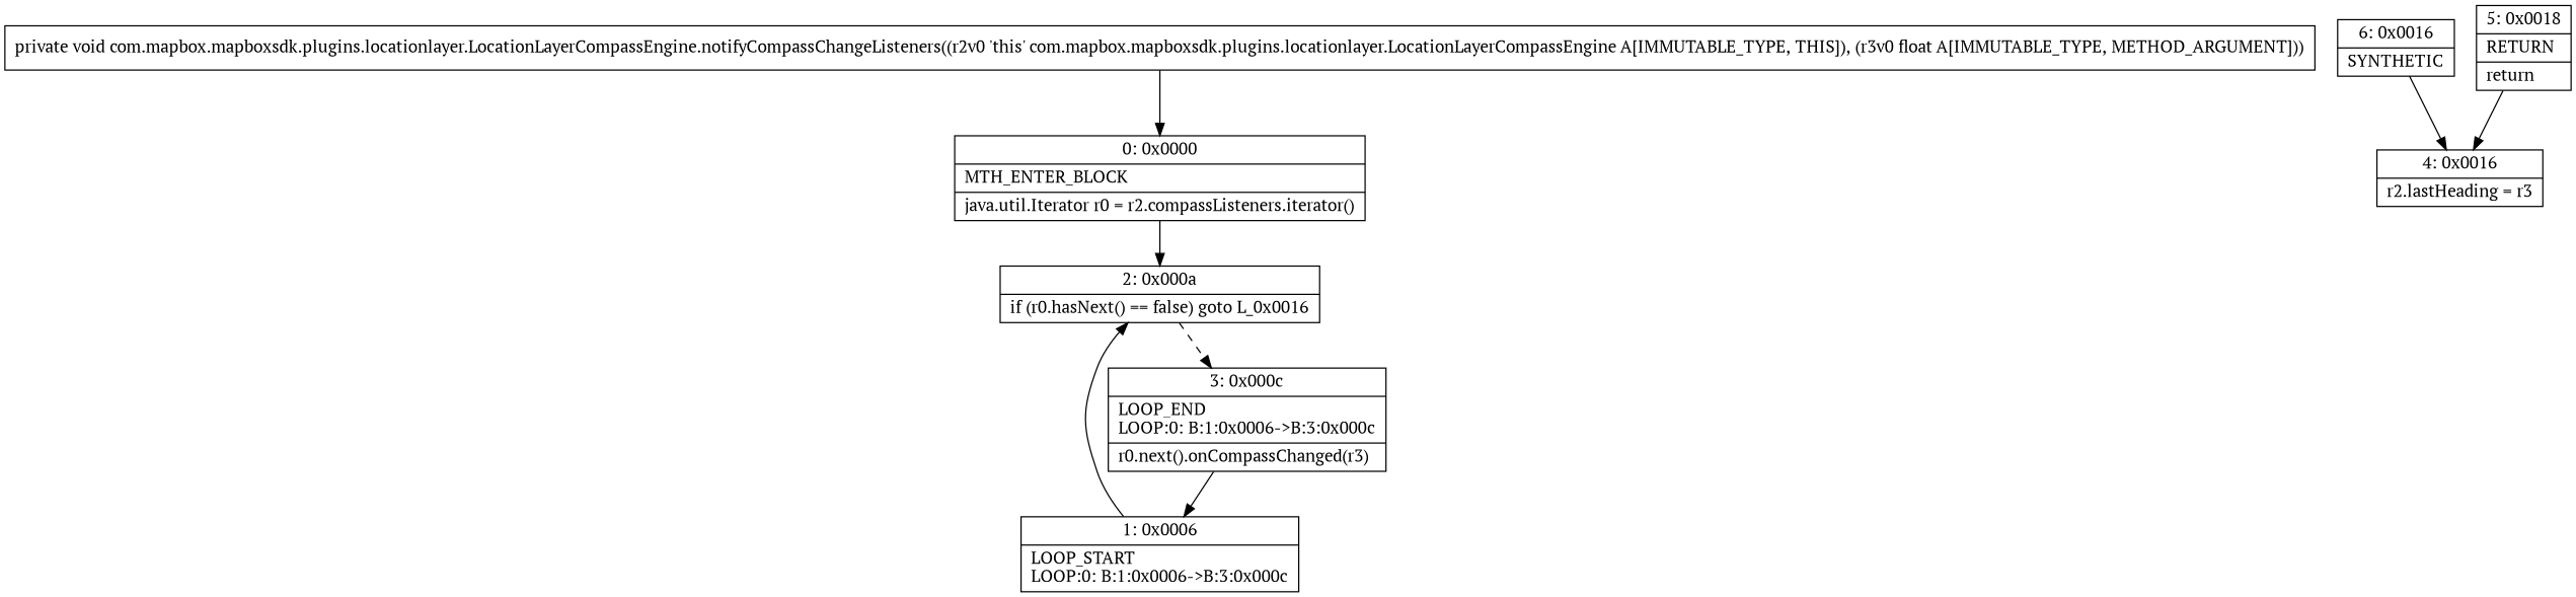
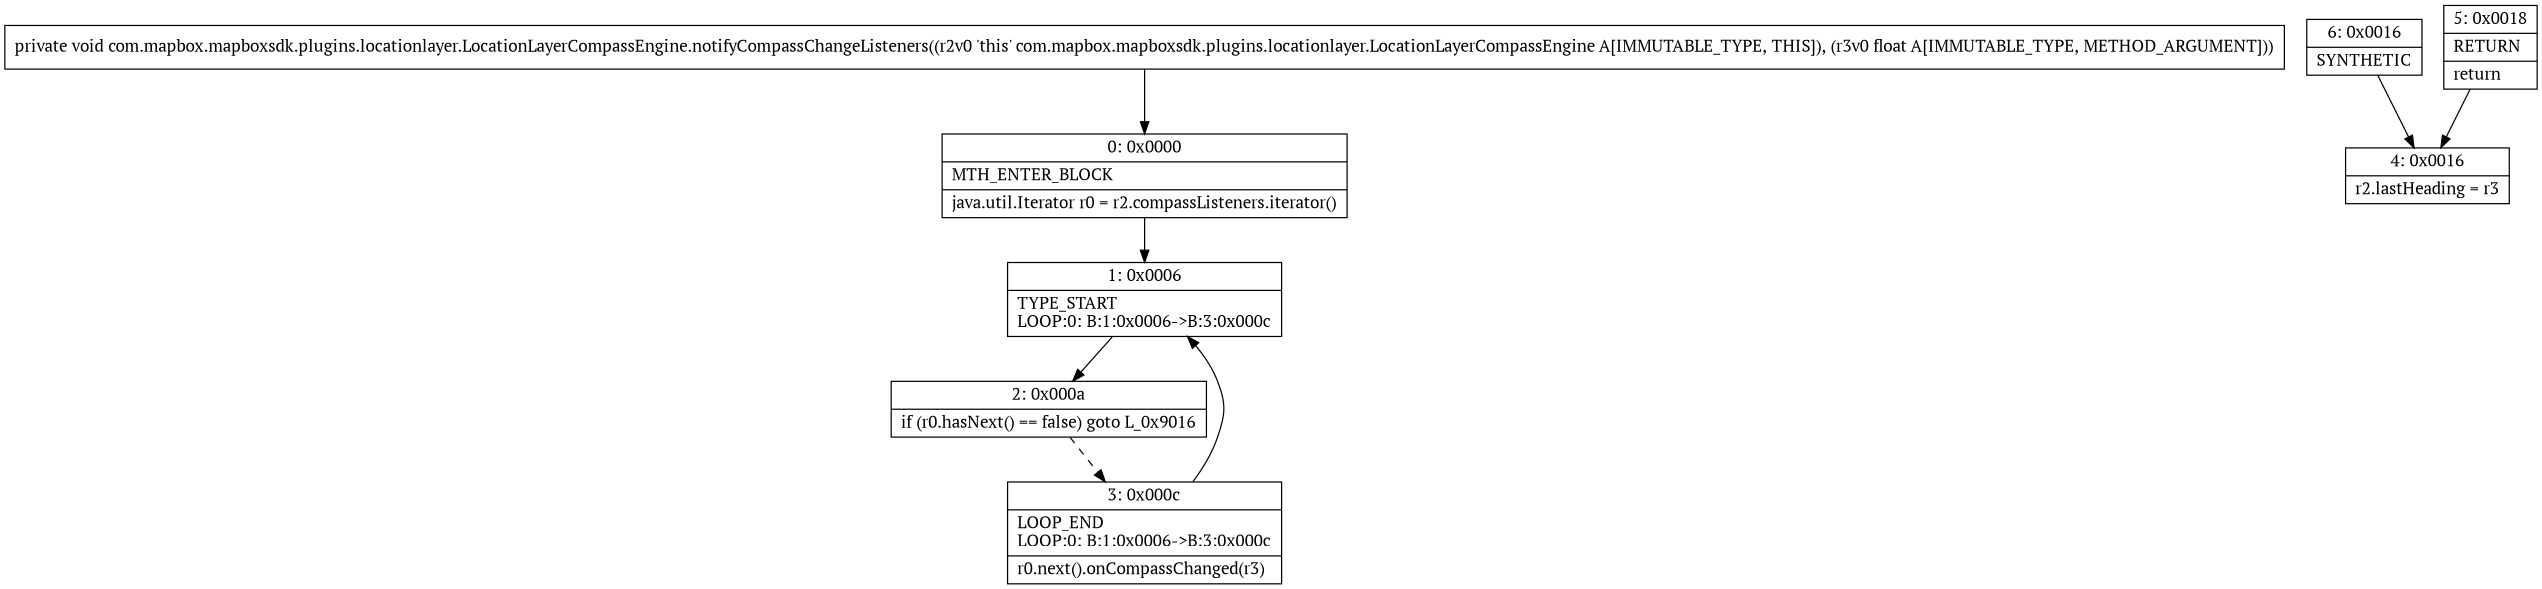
  digraph {
    fontname="PT Serif"
    node [fontname="PT Serif" shape=record]
    edge [fontname="PT Serif"]
    n1 [label="{0\:\ 0x0000|MTH_ENTER_BLOCK\l|java.util.Iterator r0 = r2.compassListeners.iterator()\l}"]
-   n2 [label="{1\:\ 0x0006|LOOP_START\lLOOP:0: B:1:0x0006\-\>B:3:0x000c\l}"]
-   n3 [label="{2\:\ 0x000a|if (r0.hasNext() == false) goto L_0x0016\l}"]
+   n2 [label="{1\:\ 0x0006|TYPE_START\lLOOP:0: B:1:0x0006\-\>B:3:0x000c\l}"]
+   n3 [label="{2\:\ 0x000a|if (r0.hasNext() == false) goto L_0x9016\l}"]
    n4 [label="{3\:\ 0x000c|LOOP_END\lLOOP:0: B:1:0x0006\-\>B:3:0x000c\l|r0.next().onCompassChanged(r3)\l}"]
    n5 [label="{6\:\ 0x0016|SYNTHETIC\l}"]
    n6 [label="{4\:\ 0x0016|r2.lastHeading = r3\l}"]
    n7 [label="{5\:\ 0x0018|RETURN\l|return\l}"]
    n8 [label="{private void com.mapbox.mapboxsdk.plugins.locationlayer.LocationLayerCompassEngine.notifyCompassChangeListeners((r2v0 'this' com.mapbox.mapboxsdk.plugins.locationlayer.LocationLayerCompassEngine A[IMMUTABLE_TYPE, THIS]), (r3v0 float A[IMMUTABLE_TYPE, METHOD_ARGUMENT])) }"]
-   n1 -> n3
+   n1 -> n2
    n2 -> n3
    n3 -> n4 [style=dashed]
    n4 -> n2
    n5 -> n6
    n7 -> n6
    n8 -> n1
  }
